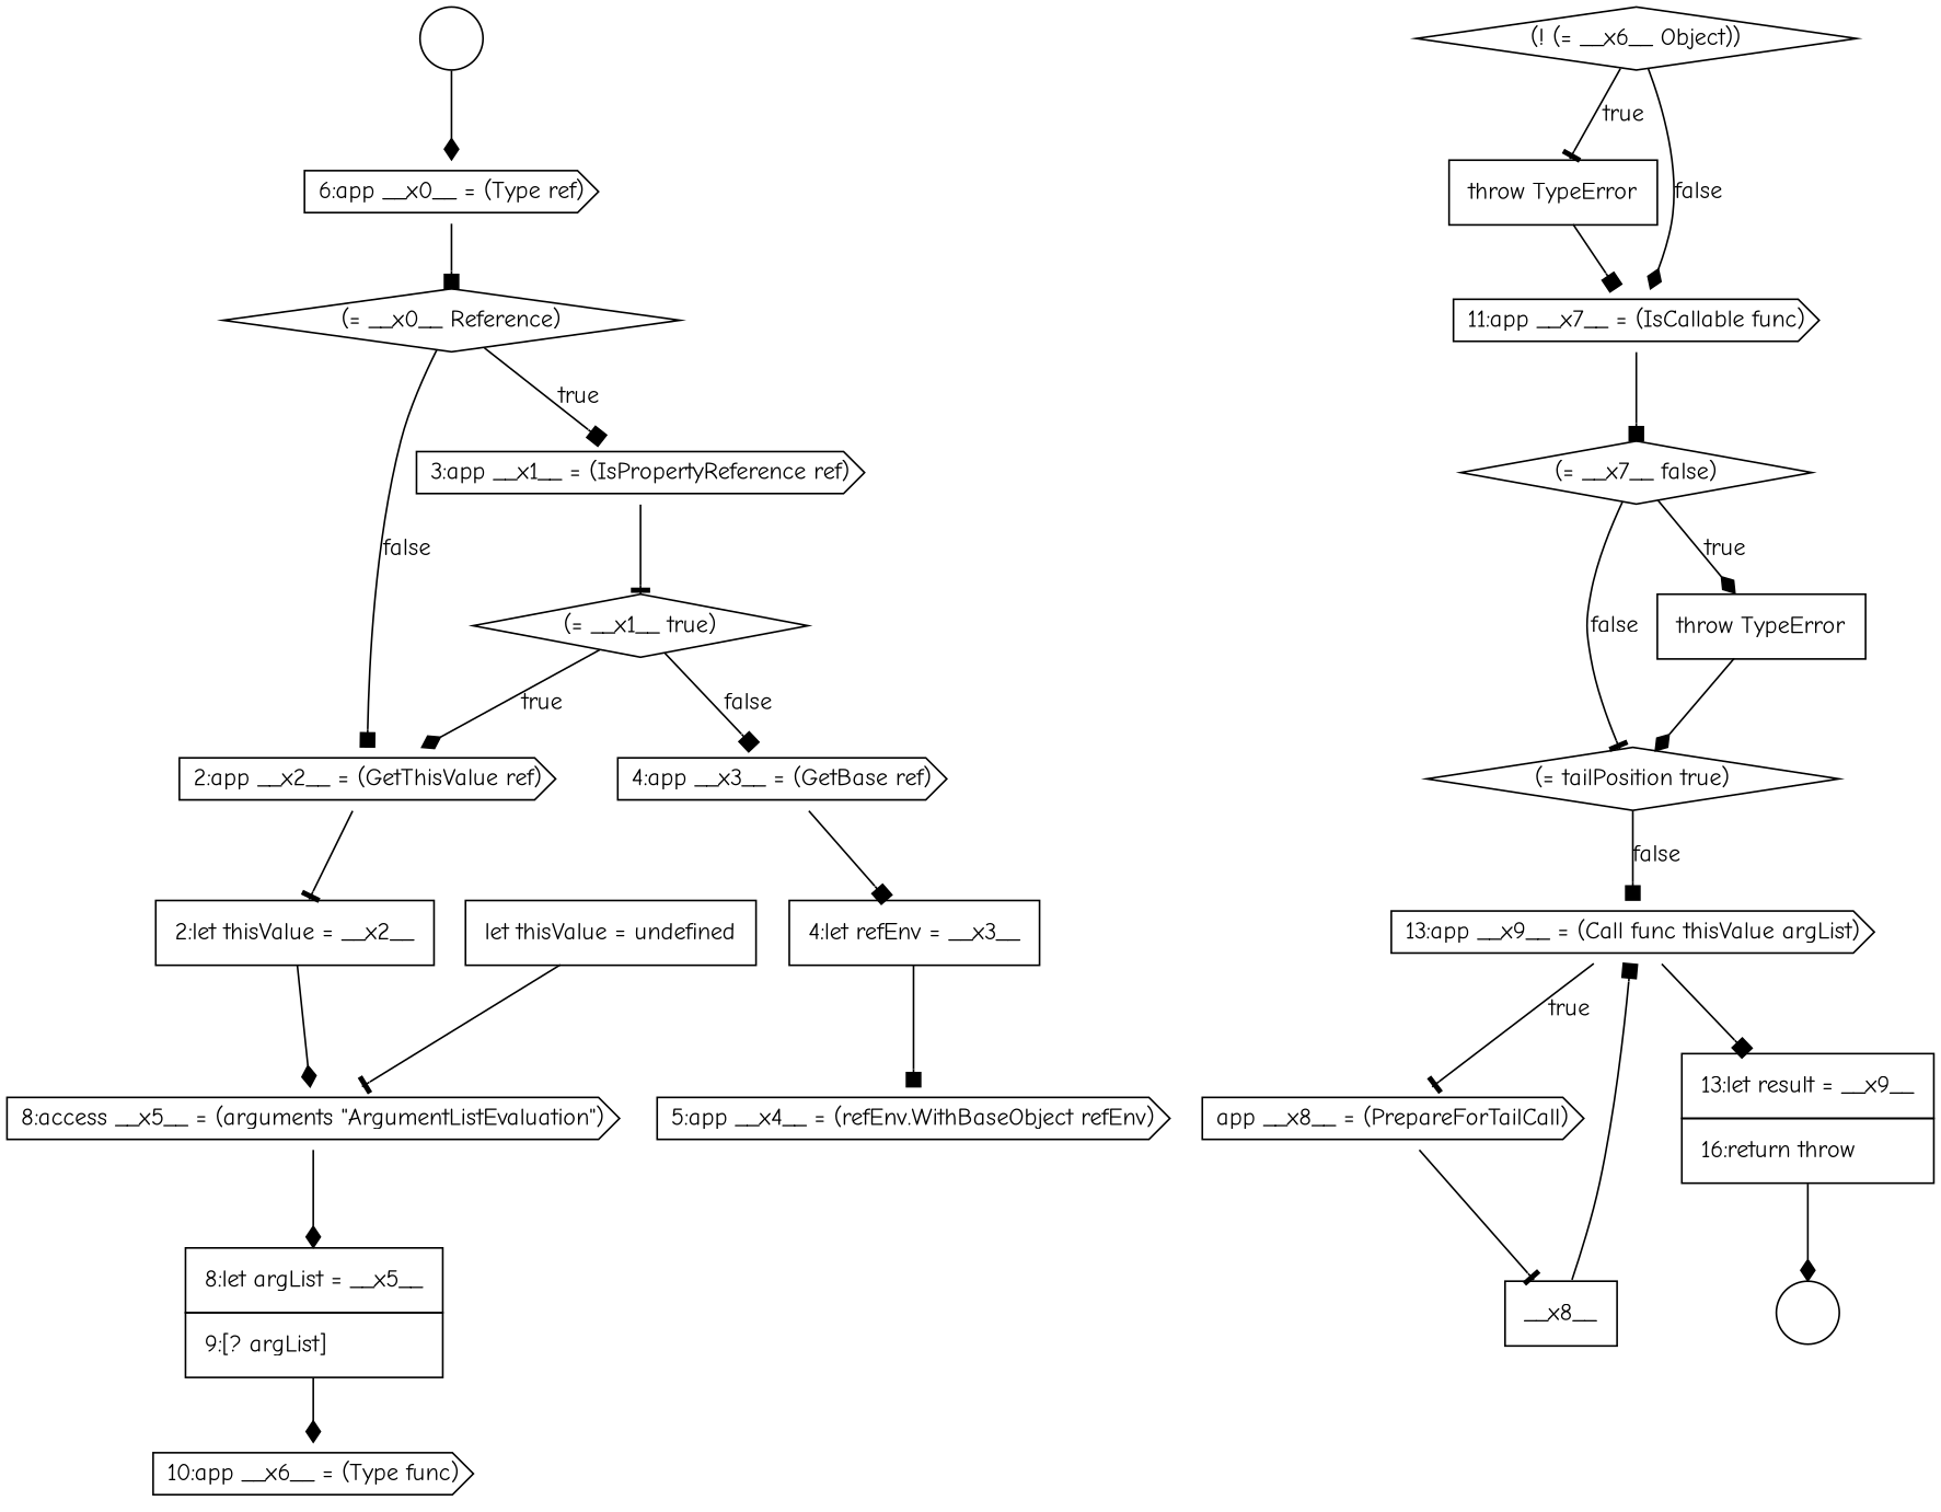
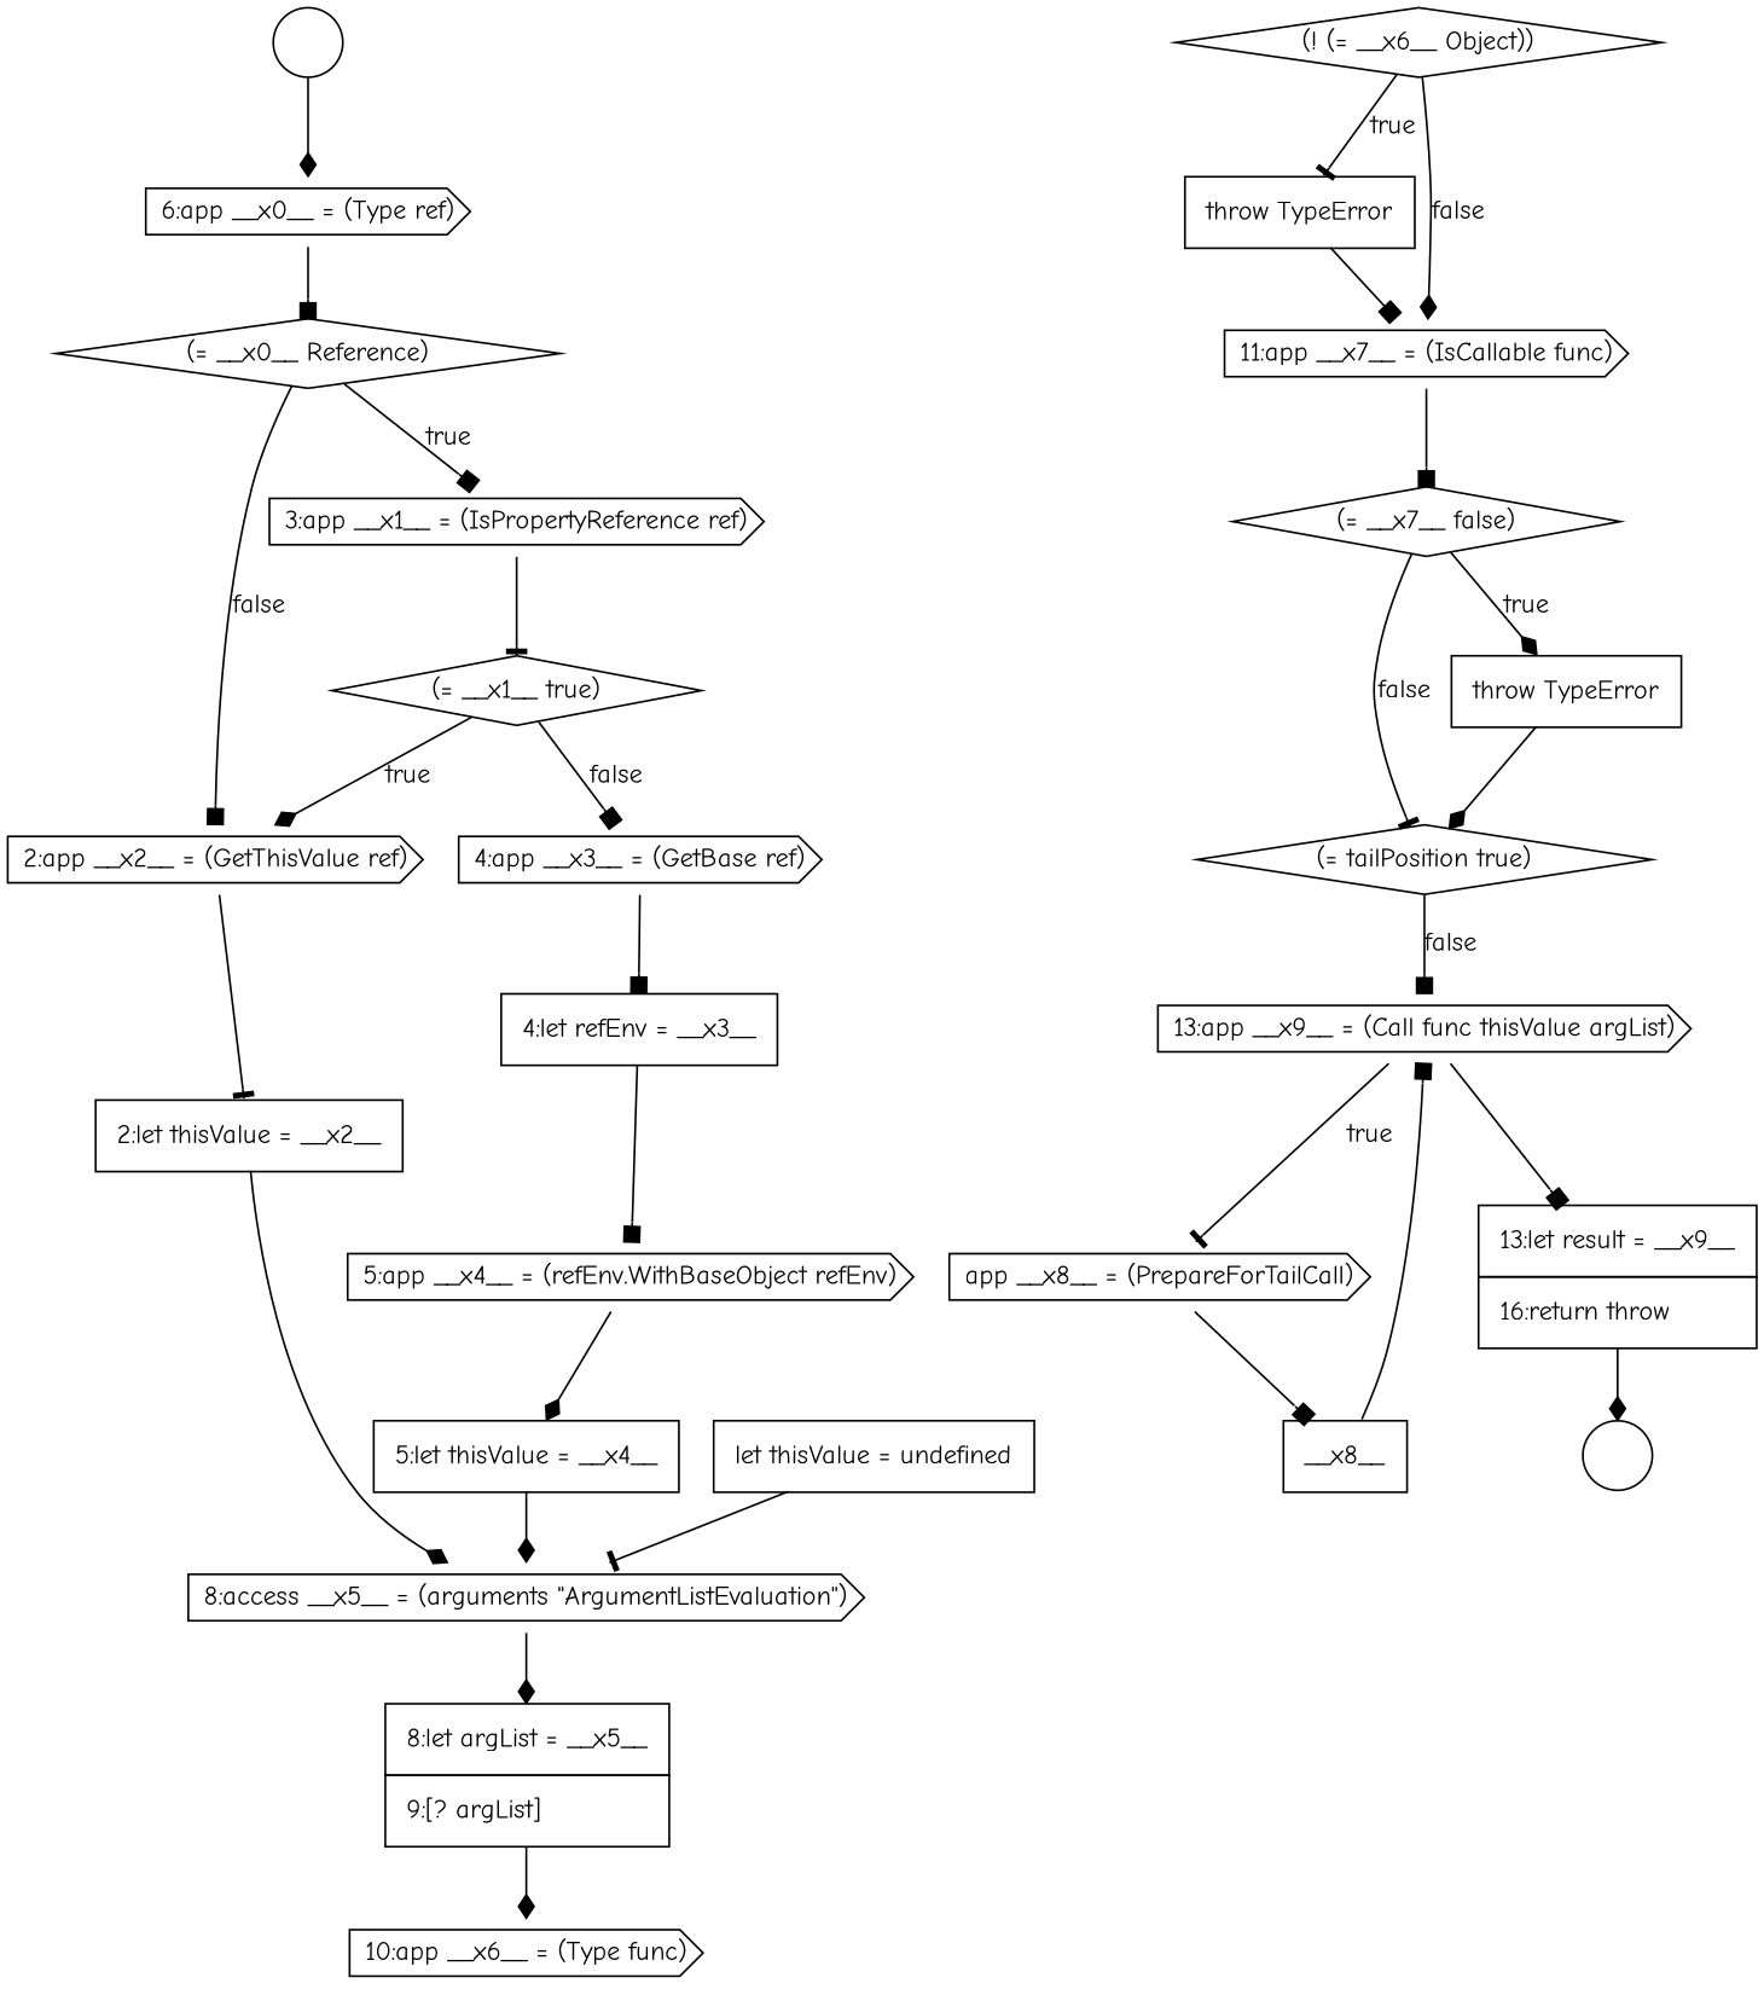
  digraph {
    fontname="Comic Neue"
    node [color=black fillcolor=white fontname="Comic Neue" shape=cds style=filled]
    edge [arrowhead=diamond color=black fontname="Comic Neue"]
    n1 [label=<<font color="black">10:app __x6__ = (Type func)</font>>]
    n2 [label=<<font color="black">(! (= __x6__ Object))</font>> shape=diamond]
    n3 [label=<<font color="black">     <table border="0" cellborder="1" cellspacing="0" cellpadding="10">       <tr><td align="left">throw TypeError</td></tr>     </table>   </font>> margin=0 shape=none]
    n4 [label=<<font color="black">11:app __x7__ = (IsCallable func)</font>>]
    n5 [label=" " shape=circle]
    n6 [label=<<font color="black">6:app __x0__ = (Type ref)</font>>]
    n7 [label=<<font color="black">(= __x0__ Reference)</font>> shape=diamond]
+   n8 [label=<<font color="black">     <table border="0" cellborder="1" cellspacing="0" cellpadding="10">       <tr><td align="left">5:let thisValue = __x4__</td></tr>     </table>   </font>> margin=0 shape=none]
    n9 [label=<<font color="black">8:access __x5__ = (arguments &quot;ArgumentListEvaluation&quot;)</font>>]
    n10 [label=<<font color="black">     <table border="0" cellborder="1" cellspacing="0" cellpadding="10">       <tr><td align="left">8:let argList = __x5__</td></tr>       <tr><td align="left">9:[? argList]</td></tr>     </table>   </font>> margin=0 shape=none]
    n11 [label=<<font color="black">(= __x1__ true)</font>> shape=diamond]
    n12 [label=<<font color="black">2:app __x2__ = (GetThisValue ref)</font>>]
    n13 [label=<<font color="black">4:app __x3__ = (GetBase ref)</font>>]
    n14 [label=<<font color="black">     <table border="0" cellborder="1" cellspacing="0" cellpadding="10">       <tr><td align="left">2:let thisValue = __x2__</td></tr>     </table>   </font>> margin=0 shape=none]
    n15 [label=<<font color="black">     <table border="0" cellborder="1" cellspacing="0" cellpadding="10">       <tr><td align="left">4:let refEnv = __x3__</td></tr>     </table>   </font>> margin=0 shape=none]
    n16 [label=<<font color="black">     <table border="0" cellborder="1" cellspacing="0" cellpadding="10">       <tr><td align="left">let thisValue = undefined</td></tr>     </table>   </font>> margin=0 shape=none]
    n17 [label=<<font color="black">(= tailPosition true)</font>> shape=diamond]
    n18 [label=<<font color="black">13:app __x9__ = (Call func thisValue argList)</font>>]
    n19 [label=<<font color="black">app __x8__ = (PrepareForTailCall)</font>>]
    n20 [label=<<font color="black">     <table border="0" cellborder="1" cellspacing="0" cellpadding="10">       <tr><td align="left">13:let result = __x9__</td></tr>       <tr><td align="left">16:return throw</td></tr>     </table>   </font>> margin=0 shape=none]
    n21 [label=<<font color="black">     <table border="0" cellborder="1" cellspacing="0" cellpadding="10">       <tr><td align="left">__x8__</td></tr>     </table>   </font>> margin=0 shape=none]
    n22 [label=<<font color="black">3:app __x1__ = (IsPropertyReference ref)</font>>]
    n23 [label=<<font color="black">(= __x7__ false)</font>> shape=diamond]
    n24 [label=" " shape=circle]
    n25 [label=<<font color="black">     <table border="0" cellborder="1" cellspacing="0" cellpadding="10">       <tr><td align="left">throw TypeError</td></tr>     </table>   </font>> margin=0 shape=none]
    n26 [label=<<font color="black">5:app __x4__ = (refEnv.WithBaseObject refEnv)</font>>]
    n2 -> n3 [arrowhead=tee label=<<font color="black">true</font>>]
    n2 -> n4 [label=<<font color="black">false</font>>]
    n3 -> n4 [arrowhead=box]
    n4 -> n23 [arrowhead=box]
    n5 -> n6
    n6 -> n7 [arrowhead=box]
    n7 -> n12 [arrowhead=box label=<<font color="black">false</font>>]
    n7 -> n22 [arrowhead=box label=<<font color="black">true</font>>]
+   n8 -> n9
    n9 -> n10
    n10 -> n1
    n11 -> n12 [label=<<font color="black">true</font>>]
    n11 -> n13 [arrowhead=box label=<<font color="black">false</font>>]
    n12 -> n14 [arrowhead=tee]
    n13 -> n15 [arrowhead=box]
    n14 -> n9
    n15 -> n26 [arrowhead=box]
    n16 -> n9 [arrowhead=tee]
    n17 -> n18 [arrowhead=box label=<<font color="black">false</font>>]
    n18 -> n19 [arrowhead=tee label=<<font color="black">true</font>>]
    n18 -> n20 [arrowhead=box]
-   n19 -> n21 [arrowhead=tee]
+   n19 -> n21 [arrowhead=box]
    n20 -> n24
    n21 -> n18 [arrowhead=box]
    n22 -> n11 [arrowhead=tee]
    n23 -> n17 [arrowhead=tee label=<<font color="black">false</font>>]
    n23 -> n25 [label=<<font color="black">true</font>>]
    n25 -> n17
+   n26 -> n8
  }
